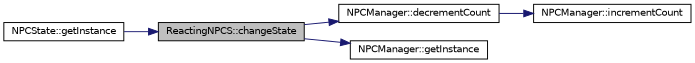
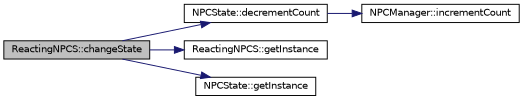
  digraph {
    rankdir=LR
    node [color=black fillcolor=white fontname=Helvetica fontsize=10 shape=record style=filled]
    edge [color=midnightblue fontname=Helvetica fontsize=10 labelfontname=Helvetica labelfontsize=10 style=solid]
    n1 [fillcolor=grey75 fontcolor=black height=0.2 label="ReactingNPCS::changeState" width=0.4]
-   n2 [height=0.2 label="NPCManager::decrementCount" width=0.4]
-   n3 [height=0.2 label="NPCManager::getInstance" width=0.4]
+   n2 [height=0.2 label="NPCState::decrementCount" width=0.4]
+   n3 [height=0.2 label="ReactingNPCS::getInstance" width=0.4]
    n4 [height=0.2 label="NPCState::getInstance" width=0.4]
    n5 [height=0.2 label="NPCManager::incrementCount" width=0.4]
    n1 -> n2
    n1 -> n3
-   n4 -> n1
+   n1 -> n4
    n2 -> n5
  }
